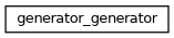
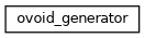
  digraph {
    rankdir=LR
-   n1 [color=black fillcolor=white fontname=Helvetica fontsize=10 height=0.2 label=generator_generator shape=record style=filled width=0.4]
+   n1 [color=black fillcolor=white fontname=Helvetica fontsize=10 height=0.2 label=ovoid_generator shape=record style=filled width=0.4]
  }
